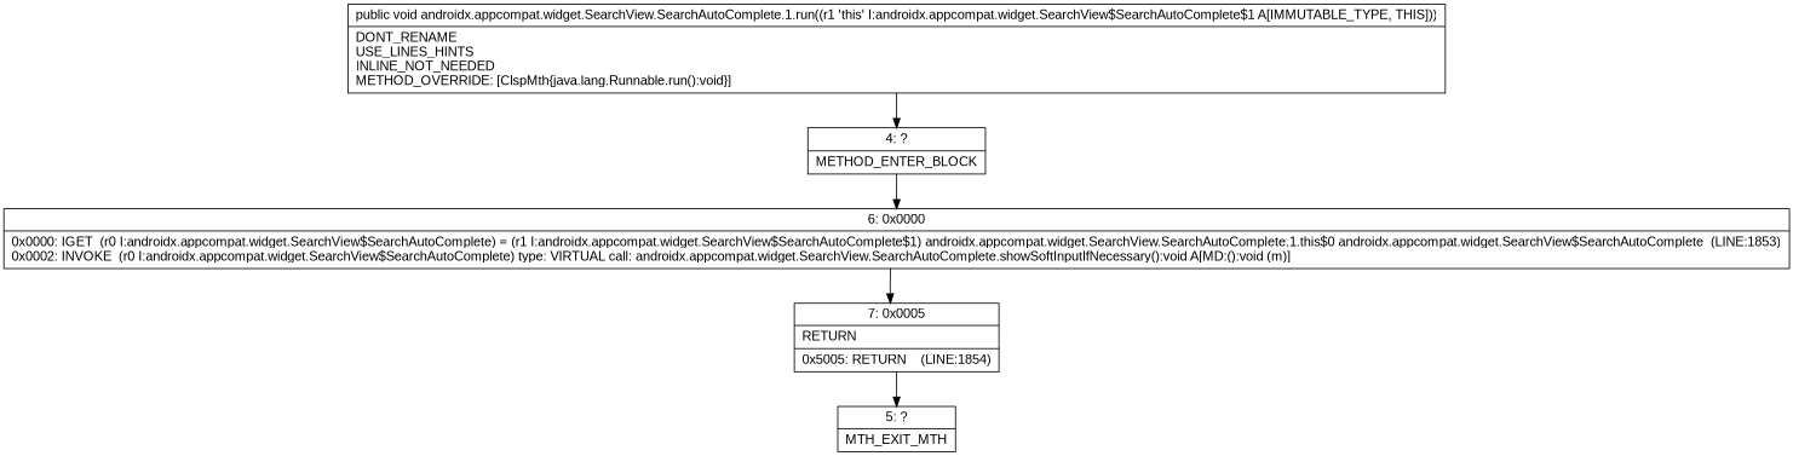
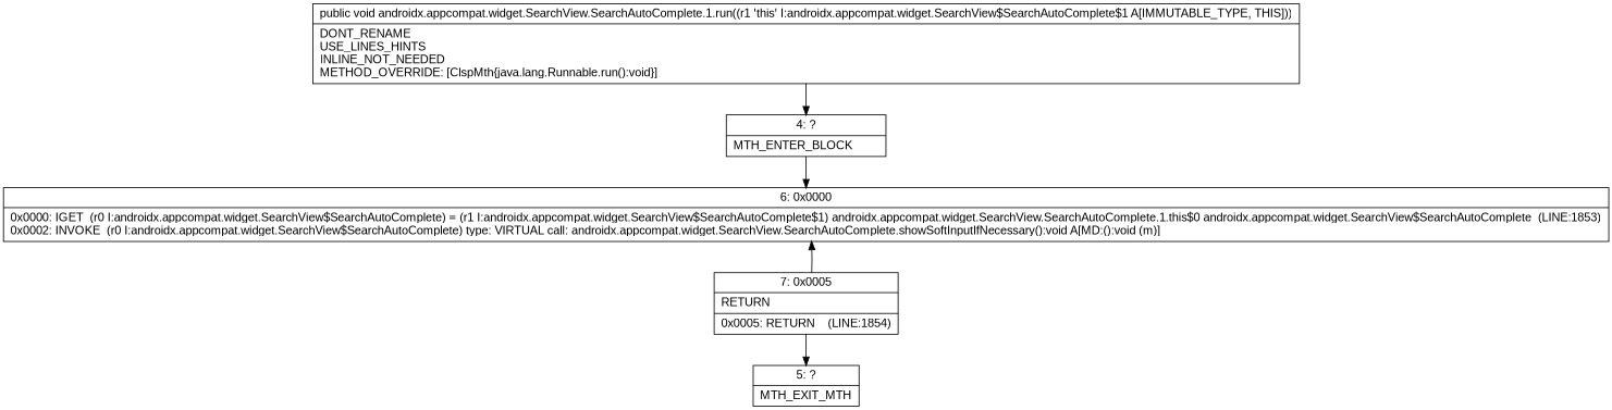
  digraph {
    fontname="Liberation Sans"
    node [fontname="Liberation Sans" shape=record]
    edge [fontname="Liberation Sans"]
-   n1 [label="{4\:\ ?|METHOD_ENTER_BLOCK\l}"]
+   n1 [label="{4\:\ ?|MTH_ENTER_BLOCK\l}"]
    n2 [label="{6\:\ 0x0000|0x0000: IGET  (r0 I:androidx.appcompat.widget.SearchView$SearchAutoComplete) = (r1 I:androidx.appcompat.widget.SearchView$SearchAutoComplete$1) androidx.appcompat.widget.SearchView.SearchAutoComplete.1.this$0 androidx.appcompat.widget.SearchView$SearchAutoComplete  (LINE:1853)\l0x0002: INVOKE  (r0 I:androidx.appcompat.widget.SearchView$SearchAutoComplete) type: VIRTUAL call: androidx.appcompat.widget.SearchView.SearchAutoComplete.showSoftInputIfNecessary():void A[MD:():void (m)]\l}"]
-   n3 [label="{7\:\ 0x0005|RETURN\l|0x5005: RETURN    (LINE:1854)\l}"]
+   n3 [label="{7\:\ 0x0005|RETURN\l|0x0005: RETURN    (LINE:1854)\l}"]
    n4 [label="{5\:\ ?|MTH_EXIT_MTH\l}"]
    n5 [label="{public void androidx.appcompat.widget.SearchView.SearchAutoComplete.1.run((r1 'this' I:androidx.appcompat.widget.SearchView$SearchAutoComplete$1 A[IMMUTABLE_TYPE, THIS]))  | DONT_RENAME\lUSE_LINES_HINTS\lINLINE_NOT_NEEDED\lMETHOD_OVERRIDE: [ClspMth\{java.lang.Runnable.run():void\}]\l}"]
    n1 -> n2
-   n2 -> n3
+   n3 -> n2
    n3 -> n4
    n5 -> n1
  }
